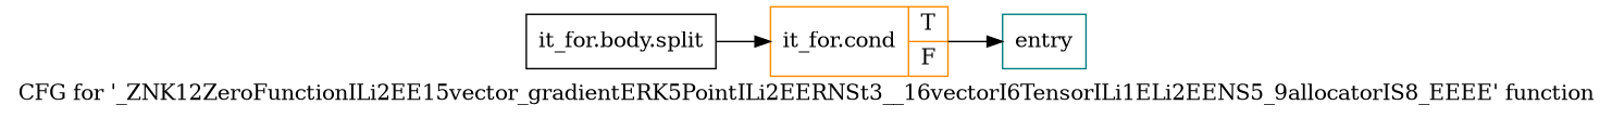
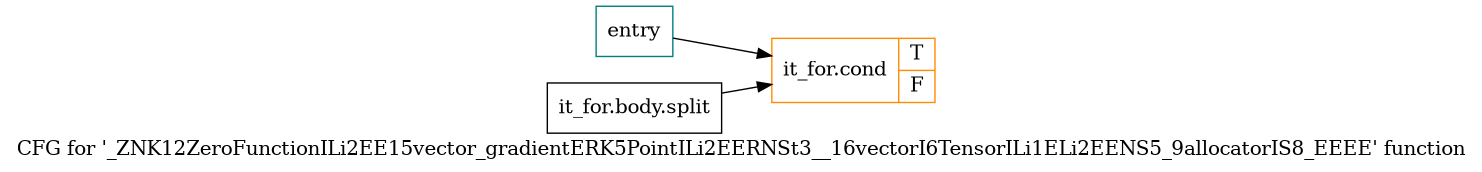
  digraph {
    label="CFG for '_ZNK12ZeroFunctionILi2EE15vector_gradientERK5PointILi2EERNSt3__16vectorI6TensorILi1ELi2EENS5_9allocatorIS8_EEEE' function"
    rankdir=LR
    node [shape=record]
    n1 [color=teal label="{entry}"]
    n2 [color=darkorange label="{it_for.cond|{<s0>T|<s1>F}}"]
    n3 [color=black label="{it_for.body.split}"]
-   n2 -> n1
+   n1 -> n2
    n3 -> n2
  }
